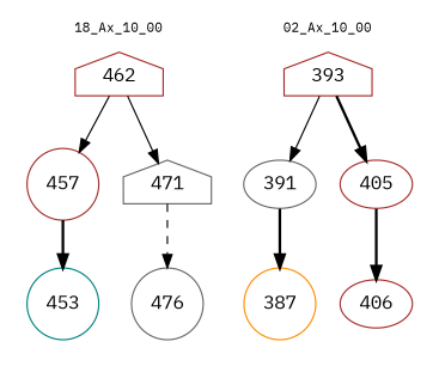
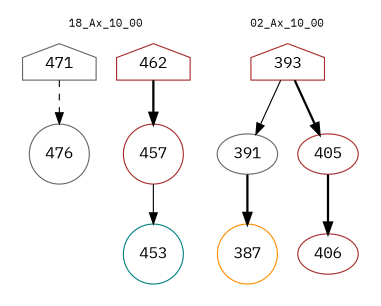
  digraph {
    fontname="IBM Plex Mono"
    node [color=brown fontname="IBM Plex Mono" shape=circle]
    edge [color=black fontname="IBM Plex Mono" style=bold]
    n1 [label=462 shape=house]
    n2 [label=457]
    n3 [color=gray40 label=471 shape=house]
    n4 [color=teal label=453]
    n5 [color=gray40 label=476]
    n6 [label=393 shape=house]
    n7 [color=gray40 label=391 shape=ellipse]
    n8 [label=405 shape=ellipse]
    n9 [color=darkorange label=387]
    n10 [label=406 shape=ellipse]
    subgraph cluster_1 {
      color=white
      fontsize=10
      label="18_Ax_10_00"
      n1
      n2
      n3
      n4
      n5
    }
    subgraph cluster_2 {
      color=white
      fontsize=10
      label="02_Ax_10_00"
      n6
      n7
      n8
      n9
      n10
    }
-   n1 -> n2 [style=solid]
-   n1 -> n3 [style=solid]
-   n2 -> n4
+   n1 -> n2
+   n2 -> n4 [style=solid]
    n3 -> n5 [style=dashed]
    n6 -> n7 [style=solid]
    n6 -> n8
    n7 -> n9
    n8 -> n10
  }
